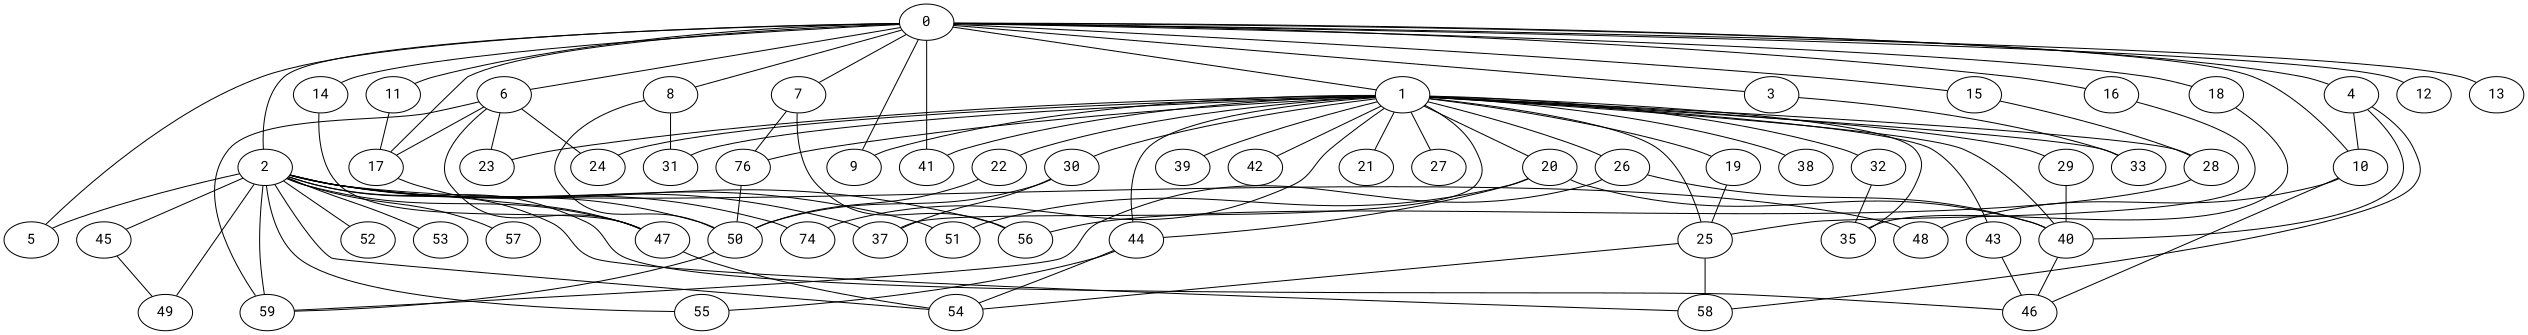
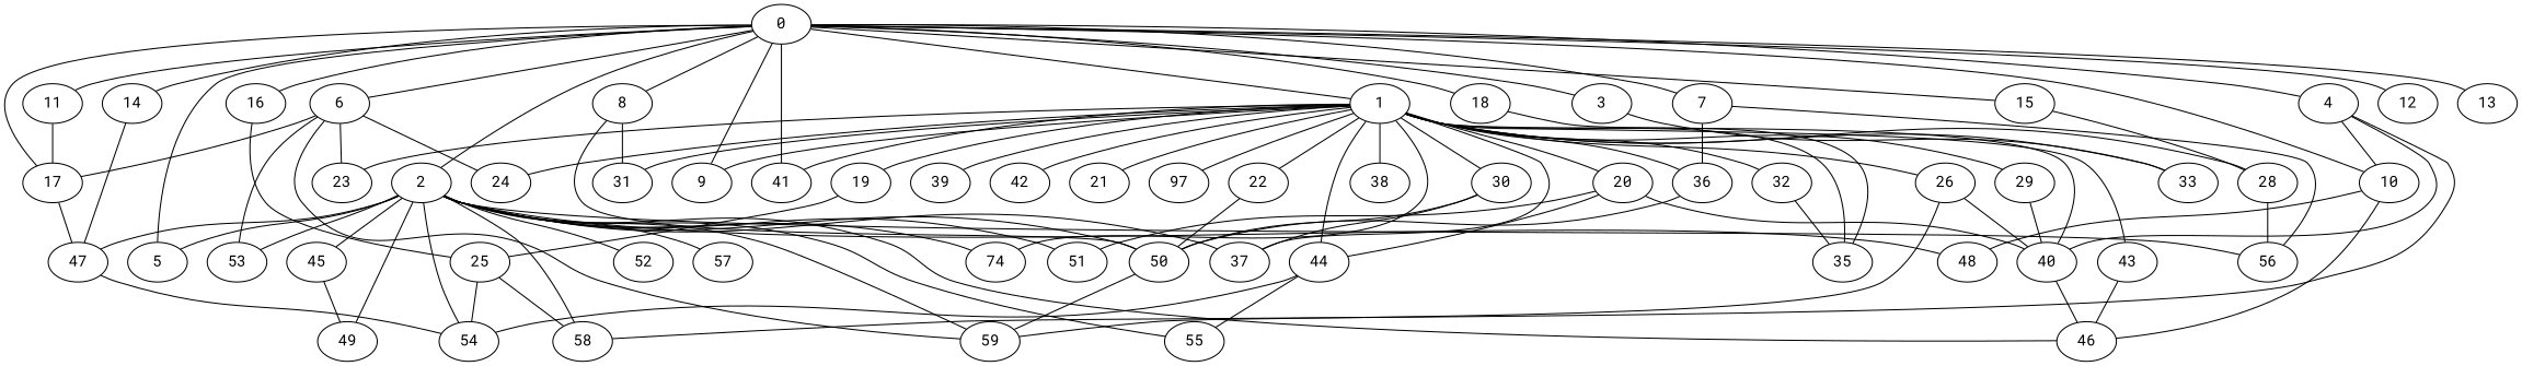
  graph {
    fontname="Roboto Mono"
    node [fontname="Roboto Mono"]
    edge [fontname="Roboto Mono"]
    0
    1
    2
    3
    4
    5
    6
    7
    8
    9
    10
    11
    12
    13
    14
    15
    16
    17
    18
    41
    19
    20
    21
    22
    23
    24
    25
    26
-   27
+   27 [label=97]
    28
    29
    30
    31
    32
    33
    n36 [label=74]
    35
-   36 [label=76]
+   36
    37
    38
    39
    40
    42
    43
    44
    45
    46
    47
    48
    49
    50
    51
    52
    53
    54
    55
    56
    57
    58
    59
    0 -- 1
    0 -- 2
    0 -- 3
    0 -- 4
    0 -- 5
    0 -- 6
    0 -- 7
    0 -- 8
    0 -- 9
    0 -- 10
    0 -- 11
    0 -- 12
    0 -- 13
    0 -- 14
    0 -- 15
    0 -- 16
    0 -- 17
    0 -- 18
    0 -- 41
    1 -- 9
    1 -- 41
    1 -- 19
    1 -- 20
    1 -- 21
    1 -- 22
    1 -- 23
    1 -- 24
-   1 -- 25
    1 -- 26
    1 -- 27
    1 -- 28
    1 -- 29
    1 -- 30
    1 -- 31
    1 -- 32
    1 -- 33
    1 -- n36
    1 -- 35
    1 -- 36
    1 -- 37
    1 -- 38
    1 -- 39
    1 -- 40
    1 -- 42
    1 -- 43
    1 -- 44
    2 -- 5
    2 -- n36
    2 -- 37
    2 -- 45
    2 -- 46
    2 -- 47
    2 -- 48
    2 -- 49
    2 -- 50
    2 -- 51
    2 -- 52
    2 -- 53
    2 -- 54
    2 -- 55
    2 -- 56
    2 -- 57
    2 -- 58
    2 -- 59
    3 -- 33
    4 -- 10
    4 -- 40
    4 -- 58
    6 -- 17
    6 -- 23
    6 -- 24
-   6 -- 47
+   6 -- 53
    6 -- 59
    7 -- 36
    7 -- 56
    8 -- 31
    8 -- 50
    10 -- 46
    10 -- 48
    11 -- 17
    14 -- 47
    15 -- 28
    16 -- 25
    17 -- 47
    18 -- 35
    19 -- 25
    20 -- 40
    20 -- 44
    20 -- 51
    22 -- 50
    25 -- 54
    25 -- 58
    26 -- 40
    26 -- 59
    28 -- 56
    29 -- 40
    30 -- 37
    30 -- 50
    32 -- 35
    36 -- 50
    40 -- 46
    43 -- 46
    44 -- 54
    44 -- 55
    45 -- 49
    47 -- 54
    50 -- 59
  }
